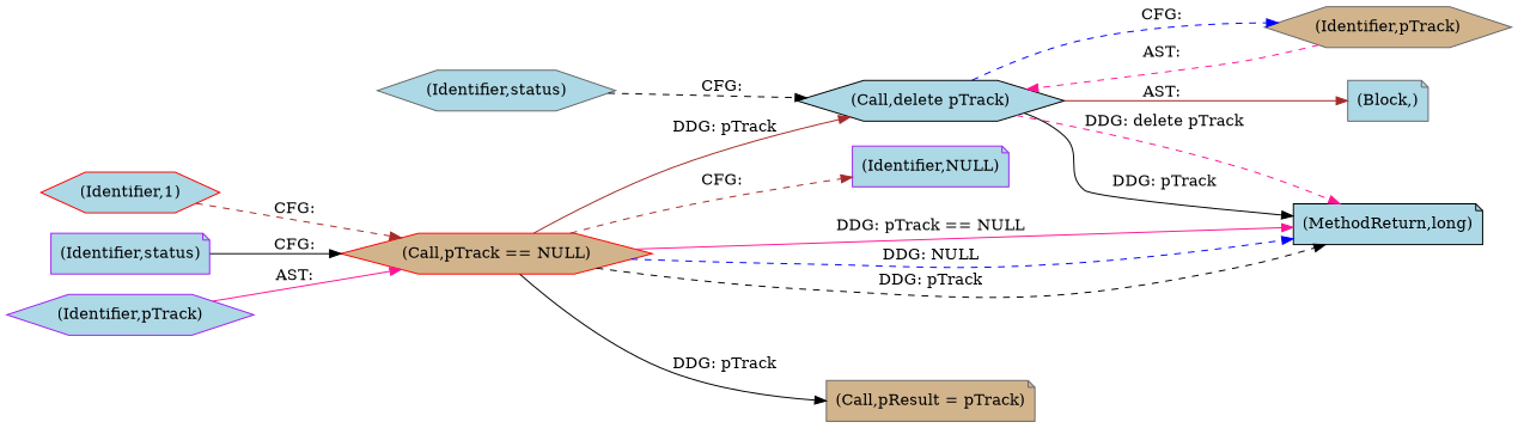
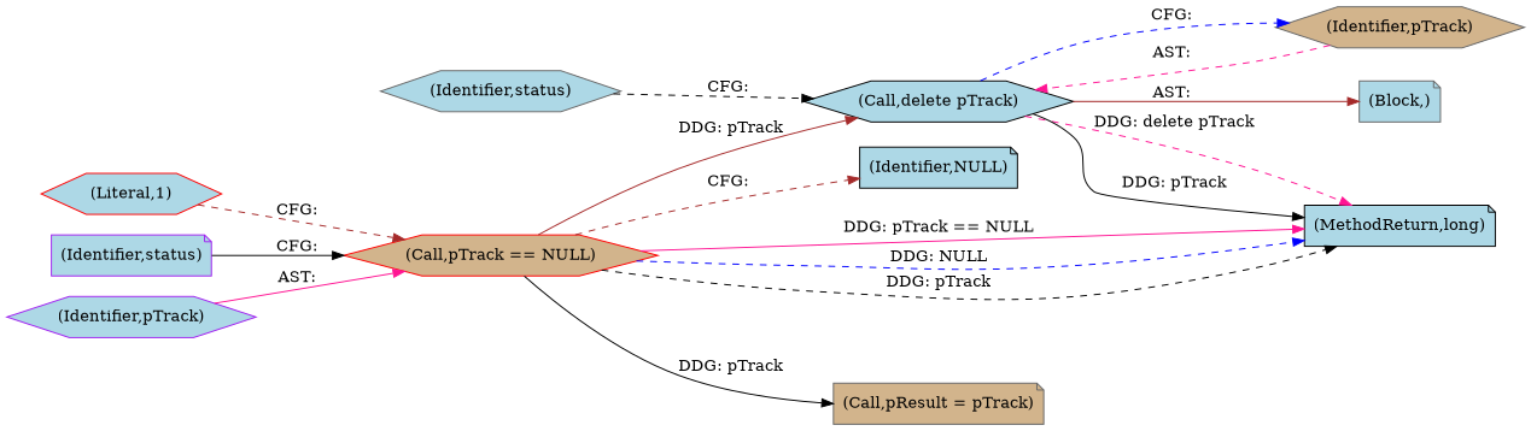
  digraph {
    rankdir=LR
    node [color=gray40 fillcolor=lightblue shape=hexagon style=filled]
    edge [color=black style=dashed]
    n1 [color=black label="(Call,delete pTrack)"]
    n2 [color=black label="(MethodReturn,long)" shape=note]
    n3 [fillcolor=tan label="(Identifier,pTrack)"]
    n4 [label="(Block,)" shape=note]
    n5 [color=red fillcolor=tan label="(Call,pTrack == NULL)"]
    n6 [fillcolor=tan label="(Call,pResult = pTrack)" shape=note]
-   n7 [color=purple label="(Identifier,NULL)" shape=note]
+   n7 [color=black label="(Identifier,NULL)" shape=note]
    n8 [label="(Identifier,status)"]
-   n9 [color=red label="(Identifier,1)"]
+   n9 [color=red label="(Literal,1)"]
    n10 [color=purple label="(Identifier,status)" shape=note]
    n11 [color=purple label="(Identifier,pTrack)"]
    n1 -> n2 [color=deeppink label="DDG: delete pTrack"]
    n1 -> n2 [label="DDG: pTrack" style=solid]
    n1 -> n3 [color=blue label="CFG: "]
    n1 -> n4 [color=brown label="AST: " style=solid]
    n3 -> n1 [color=deeppink label="AST: "]
    n5 -> n1 [color=brown label="DDG: pTrack" style=solid]
    n5 -> n2 [color=deeppink label="DDG: pTrack == NULL" style=solid]
    n5 -> n2 [color=blue label="DDG: NULL"]
    n5 -> n2 [label="DDG: pTrack"]
    n5 -> n6 [label="DDG: pTrack" style=solid]
    n5 -> n7 [color=brown label="CFG: "]
    n8 -> n1 [label="CFG: "]
    n9 -> n5 [color=brown label="CFG: "]
    n10 -> n5 [label="CFG: " style=solid]
    n11 -> n5 [color=deeppink label="AST: " style=solid]
  }
